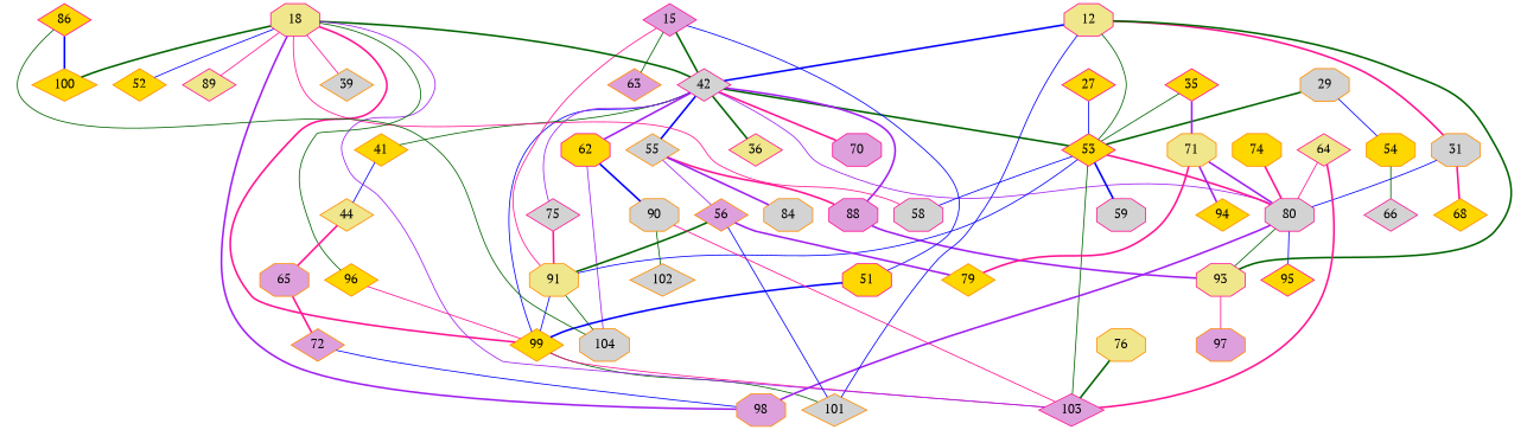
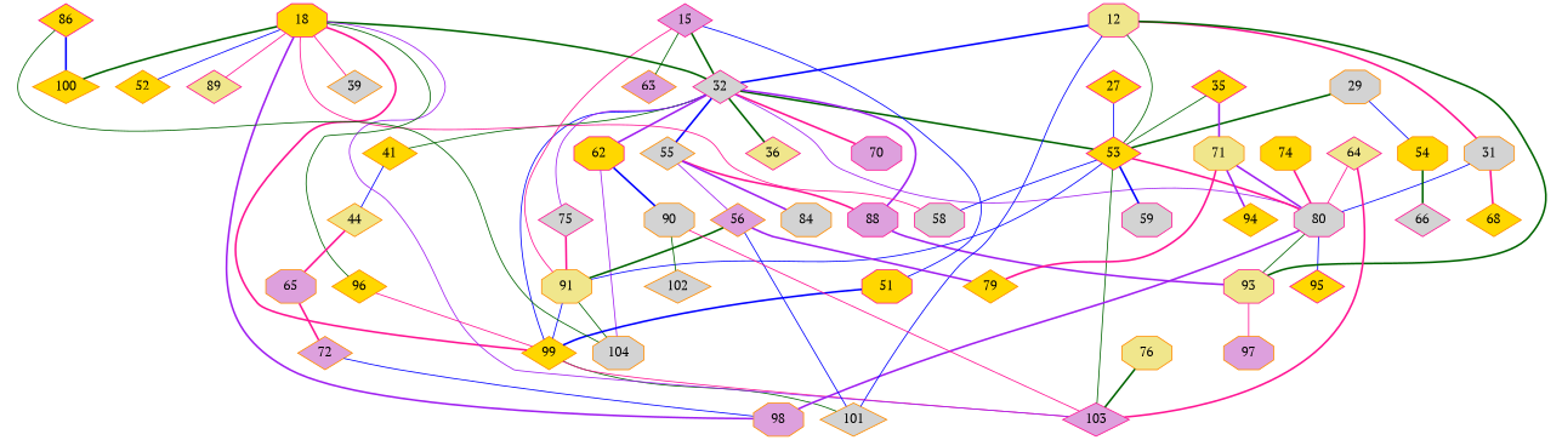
  graph {
    fontname="PT Serif"
    node [color=darkorange fillcolor=gold fontname="PT Serif" shape=diamond style=filled]
    edge [color=darkgreen fontname="PT Serif" style=solid]
-   32 [color=deeppink fillcolor=lightgrey super="+2+16" label=42]
+   32 [color=deeppink fillcolor=lightgrey super="+2+16"]
    53 [color=deeppink super="+13+17+47"]
    99 [super="+31+92+81"]
    36 [color=deeppink fillcolor=khaki]
    41
    55 [fillcolor=lightgrey]
    62 [color=deeppink shape=octagon super="+22"]
    70 [color=deeppink fillcolor=plum shape=octagon]
    75 [color=deeppink fillcolor=lightgrey super="+11"]
    80 [color=deeppink fillcolor=lightgrey shape=octagon super="+20+23+61+42"]
    88 [color=deeppink fillcolor=plum shape=octagon super="+19+83"]
    12 [color=deeppink fillcolor=khaki shape=octagon]
    n13 [fillcolor=lightgrey label=31 shape=octagon]
    93 [color=deeppink fillcolor=khaki shape=octagon super="+87+78"]
    101 [fillcolor=lightgrey super="+25"]
    68
    91 [fillcolor=khaki shape=octagon super="+28"]
    58 [color=deeppink fillcolor=lightgrey shape=octagon super="+6"]
    103 [color=deeppink fillcolor=plum super="+49+60"]
    59 [color=deeppink fillcolor=lightgrey shape=octagon]
    97 [fillcolor=plum shape=octagon]
    15 [color=deeppink fillcolor=plum]
    51 [color=deeppink shape=octagon]
    63 [fillcolor=plum]
    104 [fillcolor=lightgrey shape=octagon super="+69"]
-   18 [color=deeppink fillcolor=khaki shape=octagon super="+14+8"]
+   18 [color=deeppink shape=octagon super="+14+8"]
    39 [fillcolor=lightgrey]
    52
    89 [color=deeppink fillcolor=khaki]
    96
    98 [fillcolor=plum shape=octagon]
    100 [super="+73+85"]
    27 [color=deeppink]
    29 [fillcolor=lightgrey shape=octagon]
    54 [shape=octagon]
    66 [color=deeppink fillcolor=lightgrey]
    44 [fillcolor=khaki]
    56 [fillcolor=plum]
    84 [fillcolor=lightgrey shape=octagon]
    90 [fillcolor=lightgrey shape=octagon]
    95 [color=deeppink]
    35 [color=deeppink]
    71 [fillcolor=khaki shape=octagon super="+40+45"]
    79 [super="+43+46"]
    94
    65 [fillcolor=plum shape=octagon]
    72 [fillcolor=plum]
    102 [fillcolor=lightgrey]
    64 [color=deeppink fillcolor=khaki]
    74 [shape=octagon]
    76 [fillcolor=khaki shape=octagon]
    86 [color=deeppink super="+82"]
    32 -- 53 [style=bold weight=2]
    32 -- 99 [color=blue weight=2]
    32 -- 36 [style=bold]
    32 -- 41
    32 -- 55 [color=blue style=bold]
    32 -- 62 [color=purple style=bold weight=2]
    32 -- 70 [color=deeppink style=bold]
    32 -- 75 [color=purple]
    32 -- 80 [color=purple weight=2]
    32 -- 88 [color=purple style=bold]
    53 -- 80 [color=deeppink style=bold weight=2]
    53 -- 91 [color=blue weight=2]
    53 -- 58 [color=blue weight=2]
    53 -- 103 [weight=2]
    53 -- 59 [color=blue style=bold]
    99 -- 101 [weight=2]
    99 -- 103 [color=deeppink]
    41 -- 44 [color=blue]
    55 -- 88 [color=deeppink style=bold]
    55 -- 56 [color=purple]
    55 -- 84 [color=purple style=bold]
    62 -- 104 [color=purple]
    62 -- 90 [color=blue style=bold weight=2]
    75 -- 91 [color=deeppink style=bold]
    80 -- 93 [weight=2]
    80 -- 98 [color=purple style=bold weight=3]
    80 -- 95 [color=blue]
    88 -- 93 [color=purple style=bold]
    12 -- 32 [color=blue style=bold]
    12 -- 53
    12 -- n13 [color=deeppink style=bold]
    12 -- 93 [style=bold]
    12 -- 101 [color=blue weight=2]
    n13 -- 80 [color=blue weight=2]
    n13 -- 68 [color=deeppink style=bold]
    93 -- 97 [color=deeppink]
    91 -- 99 [color=blue weight=2]
    91 -- 104
    15 -- 32 [style=bold]
    15 -- 91 [color=deeppink]
    15 -- 51 [color=blue]
    15 -- 63
    51 -- 99 [color=blue style=bold]
    18 -- 32 [style=bold]
    18 -- 99 [color=deeppink style=bold]
    18 -- 58 [color=deeppink weight=3]
    18 -- 103 [color=purple]
    18 -- 39 [color=deeppink]
    18 -- 52 [color=blue]
    18 -- 89 [color=deeppink]
    18 -- 96
    18 -- 98 [color=purple style=bold]
    18 -- 100 [style=bold]
    96 -- 99 [color=deeppink]
    27 -- 53 [color=blue]
    29 -- 53 [style=bold]
    29 -- 54 [color=blue]
-   54 -- 66
+   54 -- 66 [style=bold]
    44 -- 65 [color=deeppink style=bold]
    56 -- 101 [color=blue]
    56 -- 91 [style=bold]
    56 -- 79 [color=purple style=bold]
    90 -- 103 [color=deeppink]
    90 -- 102
    35 -- 53
    35 -- 71 [color=purple style=bold]
    71 -- 80 [color=purple style=bold weight=2]
    71 -- 79 [color=deeppink style=bold]
    71 -- 94 [color=purple style=bold]
    65 -- 72 [color=deeppink style=bold]
    72 -- 98 [color=blue]
    64 -- 80 [color=deeppink]
    64 -- 103 [color=deeppink style=bold]
    74 -- 80 [color=deeppink style=bold]
    76 -- 103 [style=bold]
    86 -- 104
    86 -- 100 [color=blue style=bold weight=2]
  }
